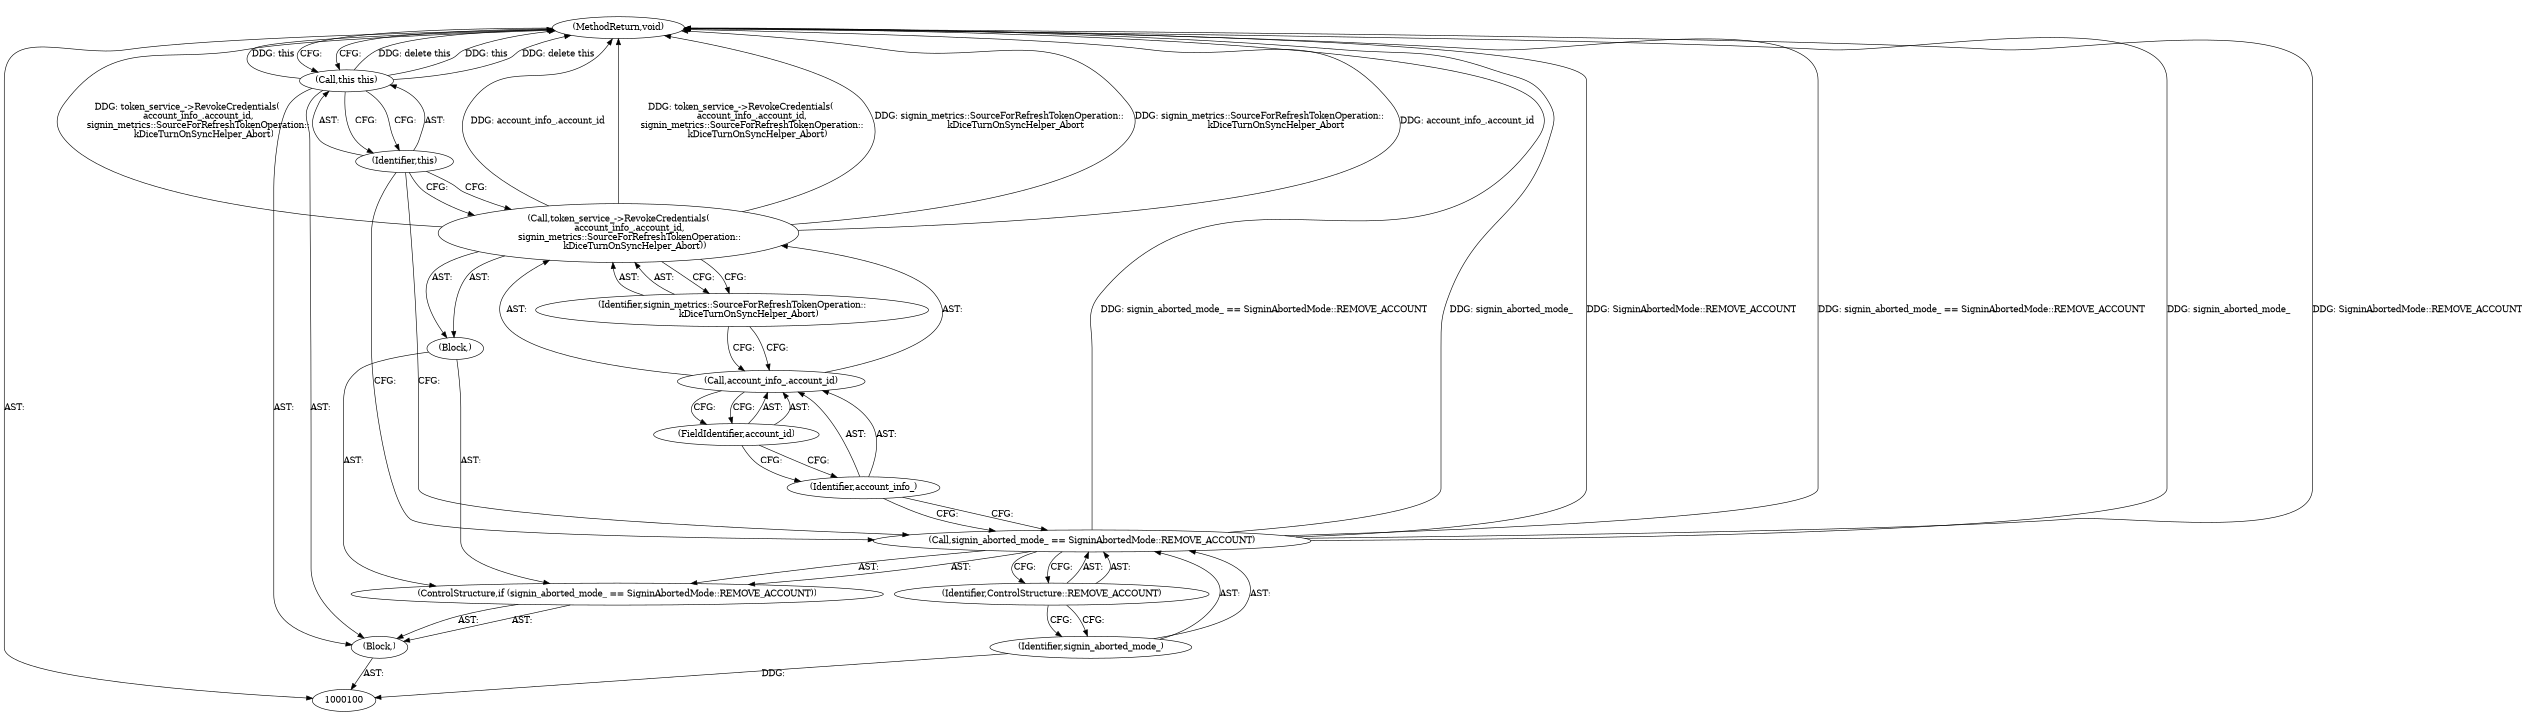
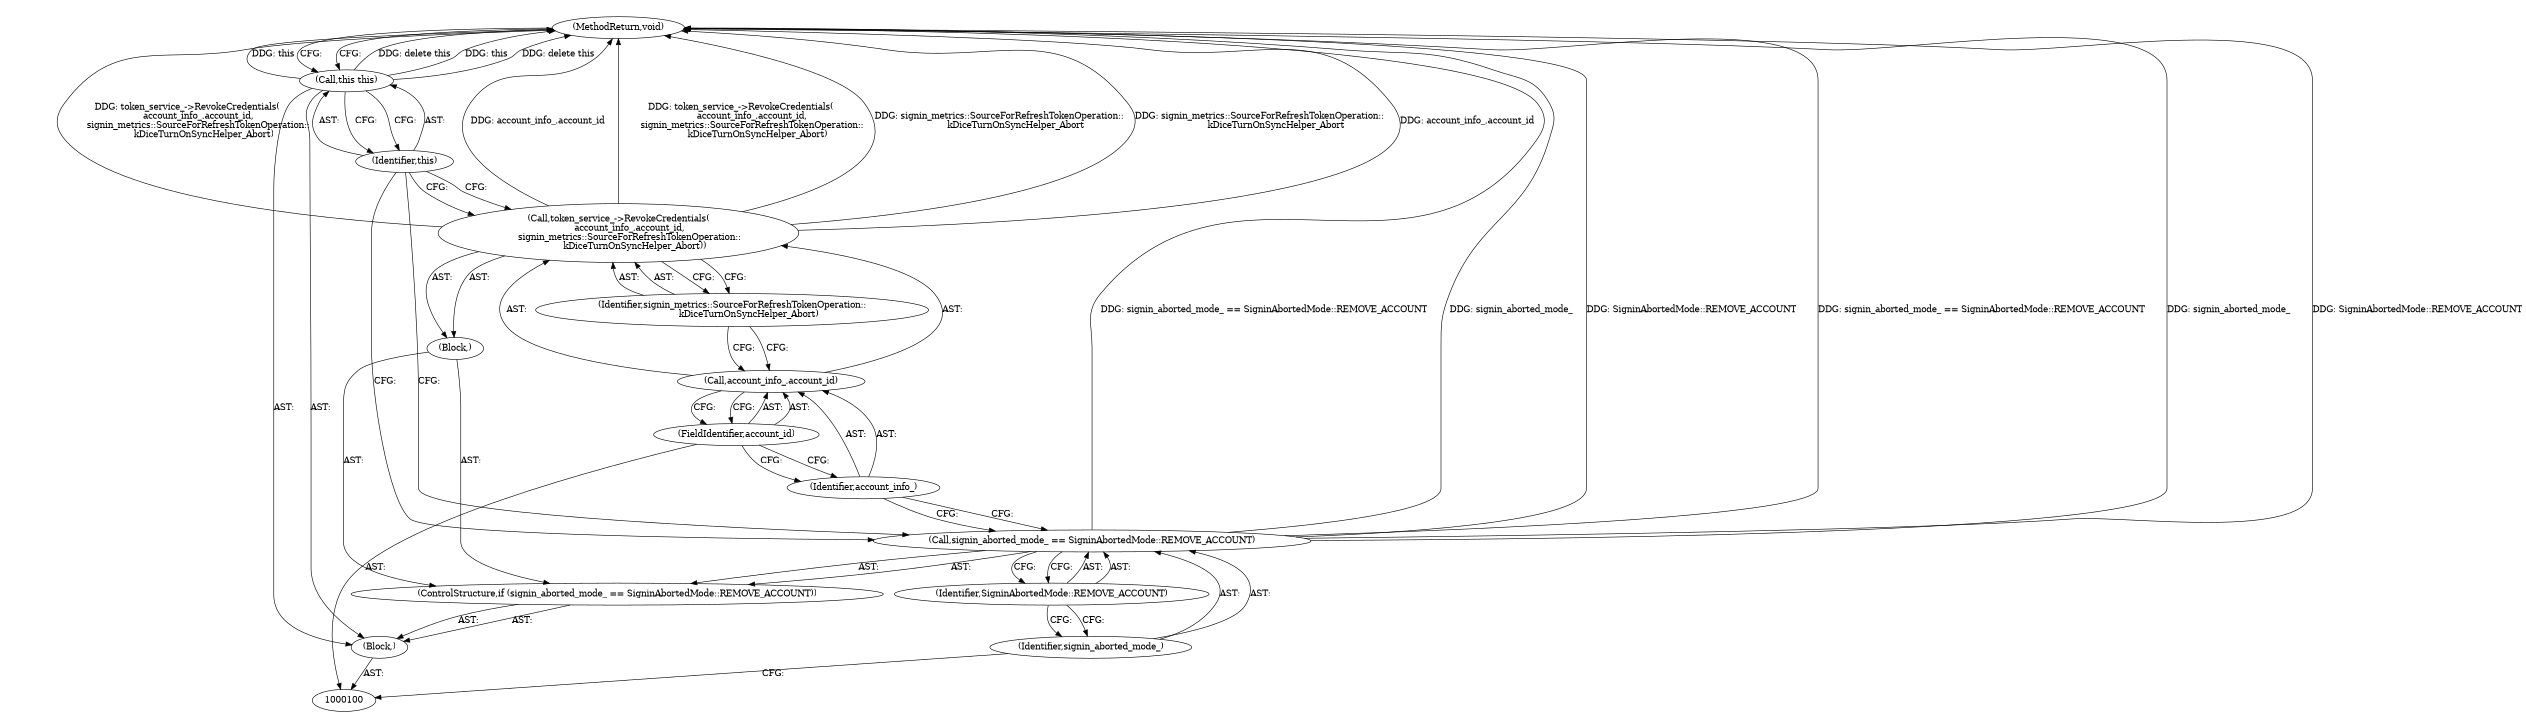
  digraph {
    n1 [label="(MethodReturn,void)"]
    n2 [label="(Call,this this)"]
    1000100
    n4 [label="(Block,)"]
    n5 [label="(Identifier,this)"]
    n6 [label="(ControlStructure,if (signin_aborted_mode_ == SigninAbortedMode::REMOVE_ACCOUNT))"]
-   n7 [label="(Identifier,ControlStructure::REMOVE_ACCOUNT)"]
+   n7 [label="(Identifier,SigninAbortedMode::REMOVE_ACCOUNT)"]
    n8 [label="(Call,signin_aborted_mode_ == SigninAbortedMode::REMOVE_ACCOUNT)"]
    n9 [label="(Identifier,signin_aborted_mode_)"]
    n10 [label="(Block,)"]
    n11 [label="(Call,token_service_->RevokeCredentials(\n        account_info_.account_id,\n        signin_metrics::SourceForRefreshTokenOperation::\n            kDiceTurnOnSyncHelper_Abort))"]
    n12 [label="(Identifier,signin_metrics::SourceForRefreshTokenOperation::\n            kDiceTurnOnSyncHelper_Abort)"]
    n13 [label="(Call,account_info_.account_id)"]
    n14 [label="(FieldIdentifier,account_id)"]
    n15 [label="(Identifier,account_info_)"]
    n1 -> n2 [label="CFG: "]
    n1 -> n2 [label="CFG: "]
-   n1 -> 1000100 [label="AST: "]
+   n14 -> 1000100 [label="AST: "]
    n2 -> n1 [label="DDG: delete this"]
    n2 -> n1 [label="DDG: this"]
    n2 -> n1 [label="DDG: delete this"]
    n2 -> n1 [label="DDG: this"]
    n2 -> n4 [label="AST: "]
    n2 -> n4 [label="AST: "]
    n2 -> n5 [label="CFG: "]
    n2 -> n5 [label="CFG: "]
    n4 -> 1000100 [label="AST: "]
    n5 -> n2 [label="AST: "]
    n5 -> n2 [label="AST: "]
    n5 -> n8 [label="CFG: "]
    n5 -> n8 [label="CFG: "]
    n5 -> n11 [label="CFG: "]
    n5 -> n11 [label="CFG: "]
    n6 -> n4 [label="AST: "]
    n6 -> n4 [label="AST: "]
    n7 -> n8 [label="AST: "]
    n7 -> n8 [label="AST: "]
    n7 -> n9 [label="CFG: "]
    n7 -> n9 [label="CFG: "]
    n8 -> n1 [label="DDG: signin_aborted_mode_"]
    n8 -> n1 [label="DDG: SigninAbortedMode::REMOVE_ACCOUNT"]
    n8 -> n1 [label="DDG: signin_aborted_mode_ == SigninAbortedMode::REMOVE_ACCOUNT"]
    n8 -> n1 [label="DDG: signin_aborted_mode_"]
    n8 -> n1 [label="DDG: SigninAbortedMode::REMOVE_ACCOUNT"]
    n8 -> n1 [label="DDG: signin_aborted_mode_ == SigninAbortedMode::REMOVE_ACCOUNT"]
    n8 -> n6 [label="AST: "]
    n8 -> n6 [label="AST: "]
    n8 -> n7 [label="CFG: "]
    n8 -> n7 [label="CFG: "]
-   n9 -> 1000100 [label="DDG: "]
+   n9 -> 1000100 [label="CFG: "]
    n9 -> n8 [label="AST: "]
    n9 -> n8 [label="AST: "]
    n10 -> n6 [label="AST: "]
    n10 -> n6 [label="AST: "]
    n11 -> n1 [label="DDG: account_info_.account_id"]
    n11 -> n1 [label="DDG: token_service_->RevokeCredentials(\n        account_info_.account_id,\n        signin_metrics::SourceForRefreshTokenOperation::\n            kDiceTurnOnSyncHelper_Abort)"]
    n11 -> n1 [label="DDG: signin_metrics::SourceForRefreshTokenOperation::\n            kDiceTurnOnSyncHelper_Abort"]
    n11 -> n1 [label="DDG: account_info_.account_id"]
    n11 -> n1 [label="DDG: token_service_->RevokeCredentials(\n        account_info_.account_id,\n        signin_metrics::SourceForRefreshTokenOperation::\n            kDiceTurnOnSyncHelper_Abort)"]
    n11 -> n1 [label="DDG: signin_metrics::SourceForRefreshTokenOperation::\n            kDiceTurnOnSyncHelper_Abort"]
    n11 -> n10 [label="AST: "]
    n11 -> n10 [label="AST: "]
    n11 -> n12 [label="CFG: "]
    n11 -> n12 [label="CFG: "]
    n12 -> n11 [label="AST: "]
    n12 -> n11 [label="AST: "]
    n12 -> n13 [label="CFG: "]
    n12 -> n13 [label="CFG: "]
    n13 -> n11 [label="AST: "]
    n13 -> n11 [label="AST: "]
    n13 -> n14 [label="CFG: "]
    n13 -> n14 [label="CFG: "]
    n14 -> n13 [label="AST: "]
    n14 -> n13 [label="AST: "]
    n14 -> n15 [label="CFG: "]
    n14 -> n15 [label="CFG: "]
    n15 -> n8 [label="CFG: "]
    n15 -> n8 [label="CFG: "]
    n15 -> n13 [label="AST: "]
    n15 -> n13 [label="AST: "]
  }
